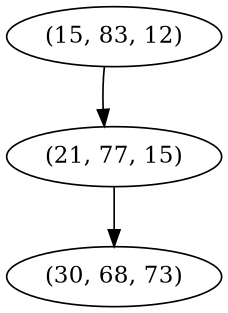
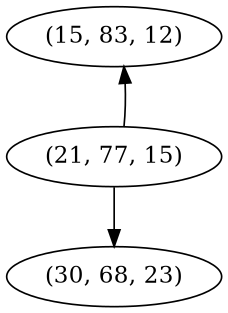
  digraph {
    "(15, 83, 12)"
    "(21, 77, 15)"
-   "(30, 68, 23)" [label="(30, 68, 73)"]
-   "(15, 83, 12)" -> "(21, 77, 15)"
+   "(30, 68, 23)"
+   "(21, 77, 15)" -> "(15, 83, 12)"
    "(21, 77, 15)" -> "(30, 68, 23)"
  }
